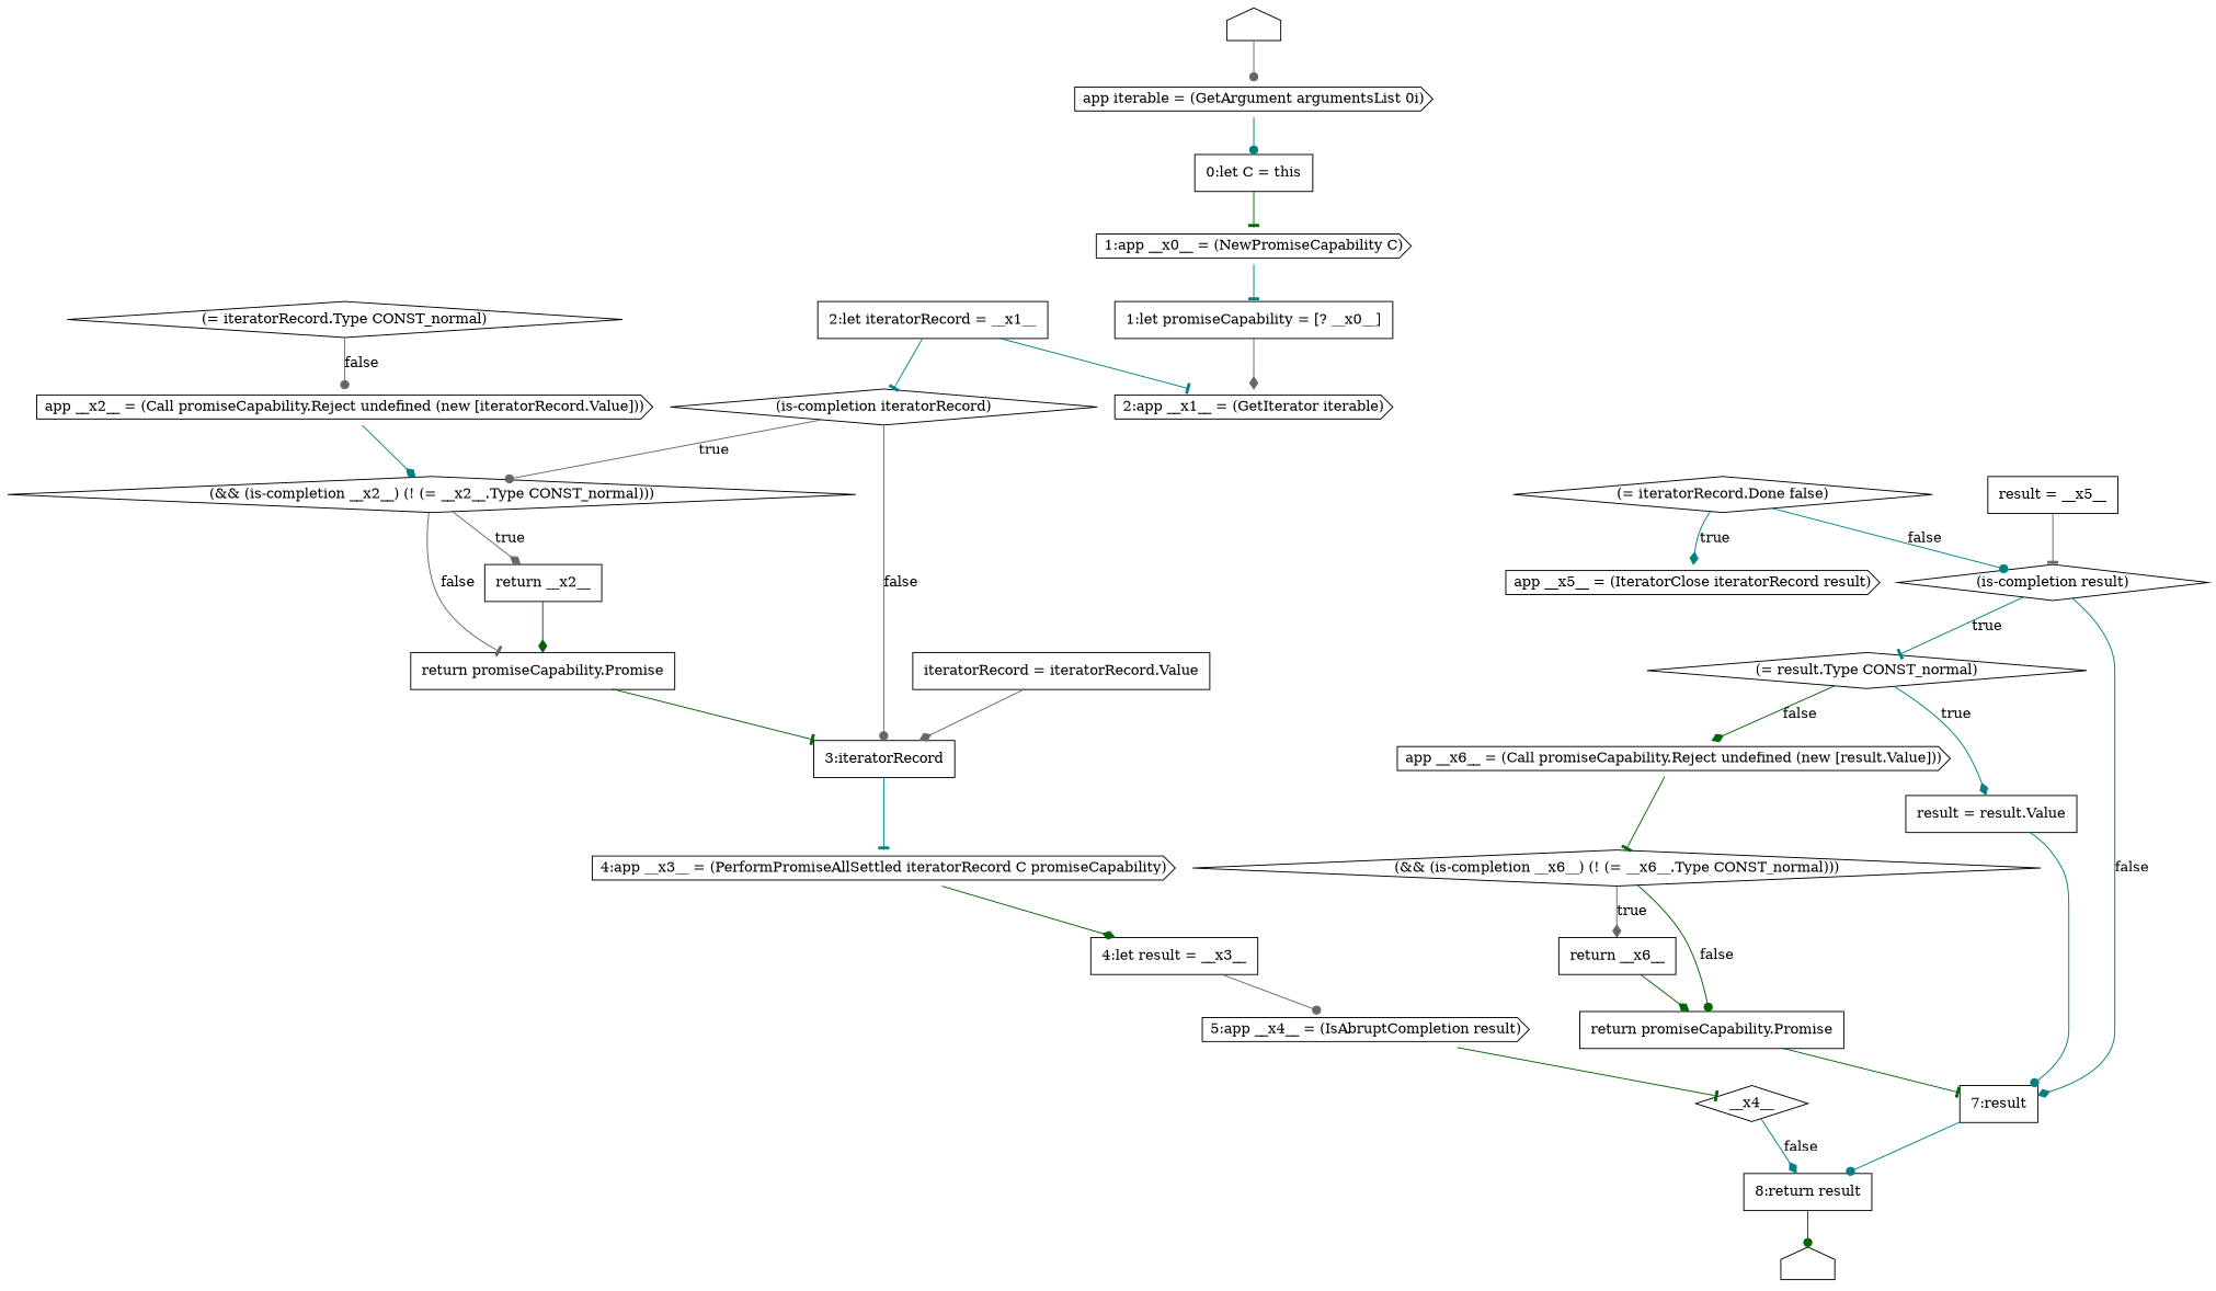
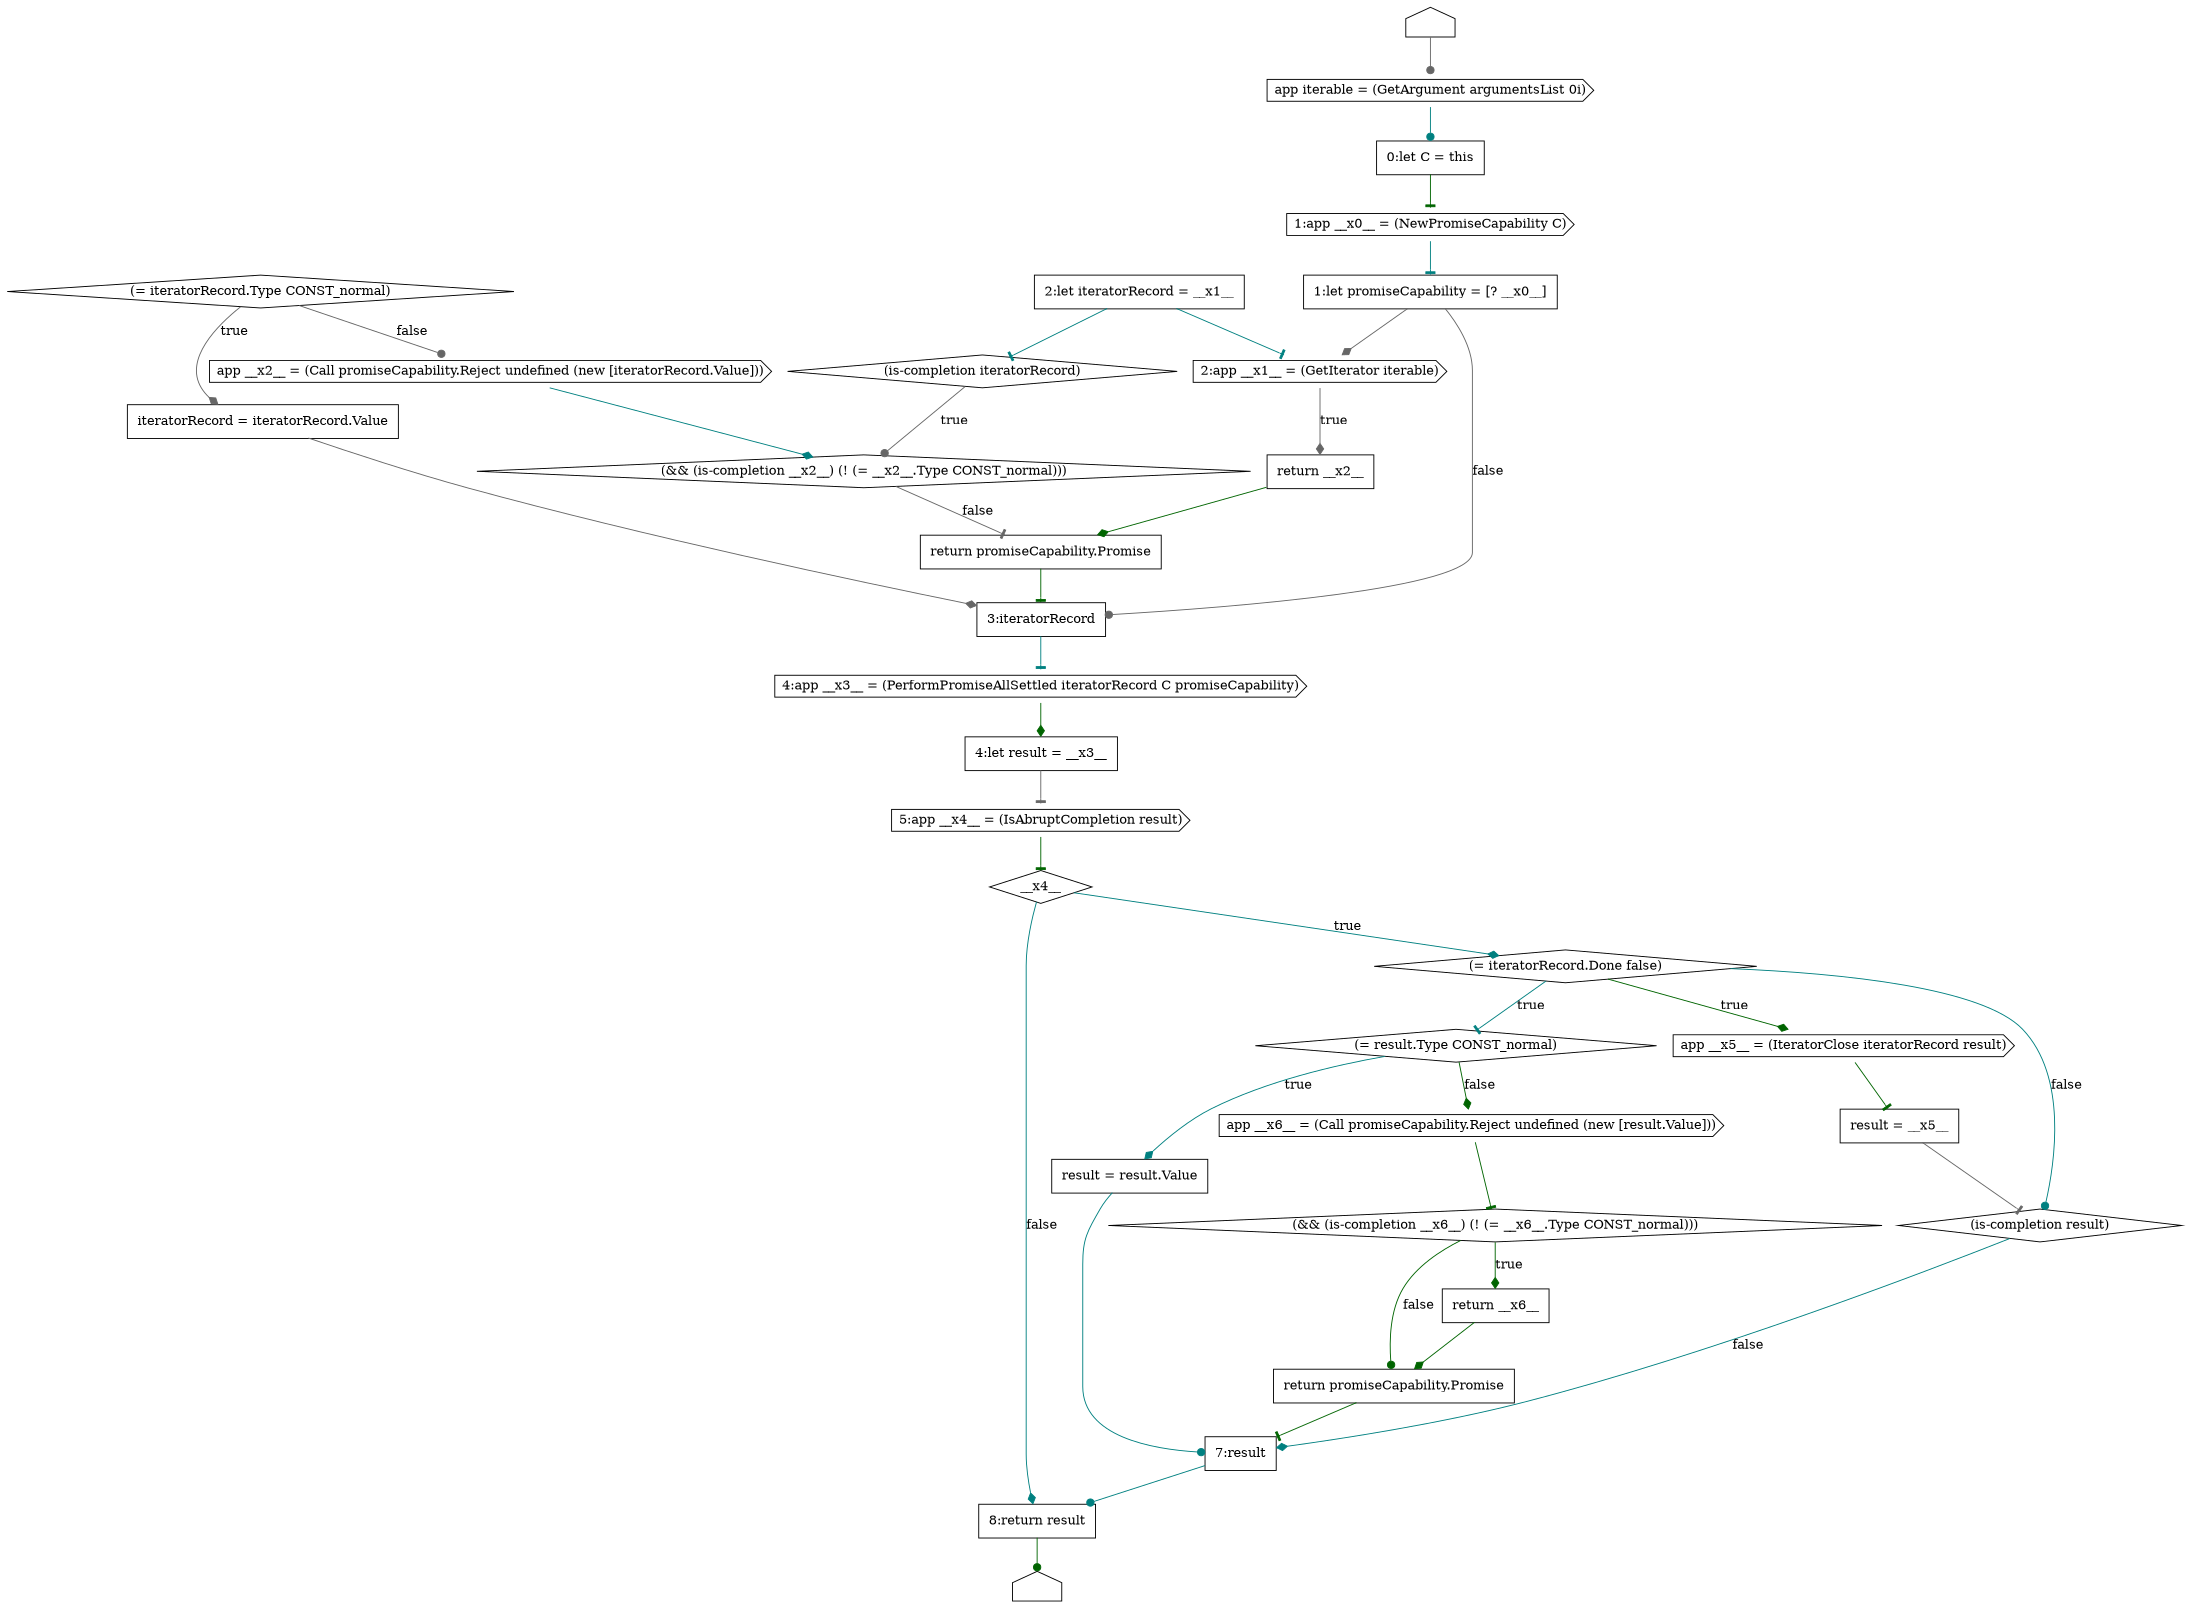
  digraph {
    node [color=black fillcolor=white shape=none style=filled]
    edge [arrowhead=diamond color=teal]
    n1 [label=<<font color="black">     <table border="0" cellborder="1" cellspacing="0" cellpadding="10">       <tr><td align="left">7:result</td></tr>     </table>   </font>> margin=0]
    n2 [label=<<font color="black">     <table border="0" cellborder="1" cellspacing="0" cellpadding="10">       <tr><td align="left">8:return result</td></tr>     </table>   </font>> margin=0]
    n3 [label=" " shape=house]
    n4 [label=<<font color="black">5:app __x4__ = (IsAbruptCompletion result)</font>> shape=cds]
    n5 [label=<<font color="black">__x4__</font>> shape=diamond]
    n6 [label=<<font color="black">(= iteratorRecord.Done false)</font>> shape=diamond]
    n7 [label=<<font color="black">2:app __x1__ = (GetIterator iterable)</font>> shape=cds]
    n8 [label=<<font color="black">     <table border="0" cellborder="1" cellspacing="0" cellpadding="10">       <tr><td align="left">2:let iteratorRecord = __x1__</td></tr>     </table>   </font>> margin=0]
    n9 [label=<<font color="black">(is-completion iteratorRecord)</font>> shape=diamond]
    n10 [label=<<font color="black">     <table border="0" cellborder="1" cellspacing="0" cellpadding="10">       <tr><td align="left">3:iteratorRecord</td></tr>     </table>   </font>> margin=0]
    n11 [label=<<font color="black">4:app __x3__ = (PerformPromiseAllSettled iteratorRecord C promiseCapability)</font>> shape=cds]
    n12 [label=<<font color="black">     <table border="0" cellborder="1" cellspacing="0" cellpadding="10">       <tr><td align="left">4:let result = __x3__</td></tr>     </table>   </font>> margin=0]
    n13 [label=<<font color="black">     <table border="0" cellborder="1" cellspacing="0" cellpadding="10">       <tr><td align="left">iteratorRecord = iteratorRecord.Value</td></tr>     </table>   </font>> margin=0]
    n14 [label=<<font color="black">     <table border="0" cellborder="1" cellspacing="0" cellpadding="10">       <tr><td align="left">return promiseCapability.Promise</td></tr>     </table>   </font>> margin=0]
    n15 [label=<<font color="black">     <table border="0" cellborder="1" cellspacing="0" cellpadding="10">       <tr><td align="left">return promiseCapability.Promise</td></tr>     </table>   </font>> margin=0]
    n16 [label=<<font color="black">     <table border="0" cellborder="1" cellspacing="0" cellpadding="10">       <tr><td align="left">result = __x5__</td></tr>     </table>   </font>> margin=0]
    n17 [label=<<font color="black">(is-completion result)</font>> shape=diamond]
    n18 [label=<<font color="black">(= result.Type CONST_normal)</font>> shape=diamond]
    n19 [label=<<font color="black">(&amp;&amp; (is-completion __x2__) (! (= __x2__.Type CONST_normal)))</font>> shape=diamond]
    n20 [label=<<font color="black">(= iteratorRecord.Type CONST_normal)</font>> shape=diamond]
    n21 [label=<<font color="black">app __x2__ = (Call promiseCapability.Reject undefined (new [iteratorRecord.Value]))</font>> shape=cds]
    n22 [label=<<font color="black">1:app __x0__ = (NewPromiseCapability C)</font>> shape=cds]
    n23 [label=<<font color="black">     <table border="0" cellborder="1" cellspacing="0" cellpadding="10">       <tr><td align="left">1:let promiseCapability = [? __x0__]</td></tr>     </table>   </font>> margin=0]
    n24 [label=<<font color="black">app __x5__ = (IteratorClose iteratorRecord result)</font>> shape=cds]
    n25 [label=<<font color="black">(&amp;&amp; (is-completion __x6__) (! (= __x6__.Type CONST_normal)))</font>> shape=diamond]
    n26 [label=<<font color="black">     <table border="0" cellborder="1" cellspacing="0" cellpadding="10">       <tr><td align="left">return __x6__</td></tr>     </table>   </font>> margin=0]
    n27 [label=<<font color="black">     <table border="0" cellborder="1" cellspacing="0" cellpadding="10">       <tr><td align="left">result = result.Value</td></tr>     </table>   </font>> margin=0]
    n28 [label=<<font color="black">     <table border="0" cellborder="1" cellspacing="0" cellpadding="10">       <tr><td align="left">return __x2__</td></tr>     </table>   </font>> margin=0]
    n29 [label=<<font color="black">app __x6__ = (Call promiseCapability.Reject undefined (new [result.Value]))</font>> shape=cds]
    n30 [label=" " shape=house]
    n31 [label=<<font color="black">app iterable = (GetArgument argumentsList 0i)</font>> shape=cds]
    n32 [label=<<font color="black">     <table border="0" cellborder="1" cellspacing="0" cellpadding="10">       <tr><td align="left">0:let C = this</td></tr>     </table>   </font>> margin=0]
    n1 -> n2 [arrowhead=dot]
    n2 -> n3 [arrowhead=dot color=darkgreen]
    n4 -> n5 [arrowhead=tee color=darkgreen]
    n5 -> n2 [label=<<font color="black">false</font>>]
+   n5 -> n6 [label=<<font color="black">true</font>>]
    n6 -> n17 [arrowhead=dot label=<<font color="black">false</font>>]
-   n6 -> n24 [label=<<font color="black">true</font>>]
+   n6 -> n24 [color=darkgreen label=<<font color="black">true</font>>]
    n8 -> n7 [arrowhead=tee]
    n8 -> n9 [arrowhead=tee]
-   n9 -> n10 [arrowhead=dot color=gray40 label=<<font color="black">false</font>>]
+   n23 -> n10 [arrowhead=dot color=gray40 label=<<font color="black">false</font>>]
    n9 -> n19 [arrowhead=dot color=gray40 label=<<font color="black">true</font>>]
    n10 -> n11 [arrowhead=tee]
    n11 -> n12 [color=darkgreen]
-   n12 -> n4 [arrowhead=dot color=gray40]
+   n12 -> n4 [arrowhead=tee color=gray40]
    n13 -> n10 [color=gray40]
    n14 -> n10 [arrowhead=tee color=darkgreen]
    n15 -> n1 [arrowhead=tee color=darkgreen]
    n16 -> n17 [arrowhead=tee color=gray40]
    n17 -> n1 [label=<<font color="black">false</font>>]
-   n17 -> n18 [arrowhead=tee label=<<font color="black">true</font>>]
+   n6 -> n18 [arrowhead=tee label=<<font color="black">true</font>>]
    n18 -> n27 [label=<<font color="black">true</font>>]
    n18 -> n29 [color=darkgreen label=<<font color="black">false</font>>]
    n19 -> n14 [arrowhead=tee color=gray40 label=<<font color="black">false</font>>]
-   n19 -> n28 [color=gray40 label=<<font color="black">true</font>>]
+   n7 -> n28 [color=gray40 label=<<font color="black">true</font>>]
+   n20 -> n13 [color=gray40 label=<<font color="black">true</font>>]
    n20 -> n21 [arrowhead=dot color=gray40 label=<<font color="black">false</font>>]
    n21 -> n19
    n22 -> n23 [arrowhead=tee]
    n23 -> n7 [color=gray40]
+   n24 -> n16 [arrowhead=tee color=darkgreen]
    n25 -> n15 [arrowhead=dot color=darkgreen label=<<font color="black">false</font>>]
-   n25 -> n26 [color=gray40 label=<<font color="black">true</font>>]
+   n25 -> n26 [color=darkgreen label=<<font color="black">true</font>>]
    n26 -> n15 [color=darkgreen]
    n27 -> n1 [arrowhead=dot]
    n28 -> n14 [color=darkgreen]
    n29 -> n25 [arrowhead=tee color=darkgreen]
    n30 -> n31 [arrowhead=dot color=gray40]
    n31 -> n32 [arrowhead=dot]
    n32 -> n22 [arrowhead=tee color=darkgreen]
  }
